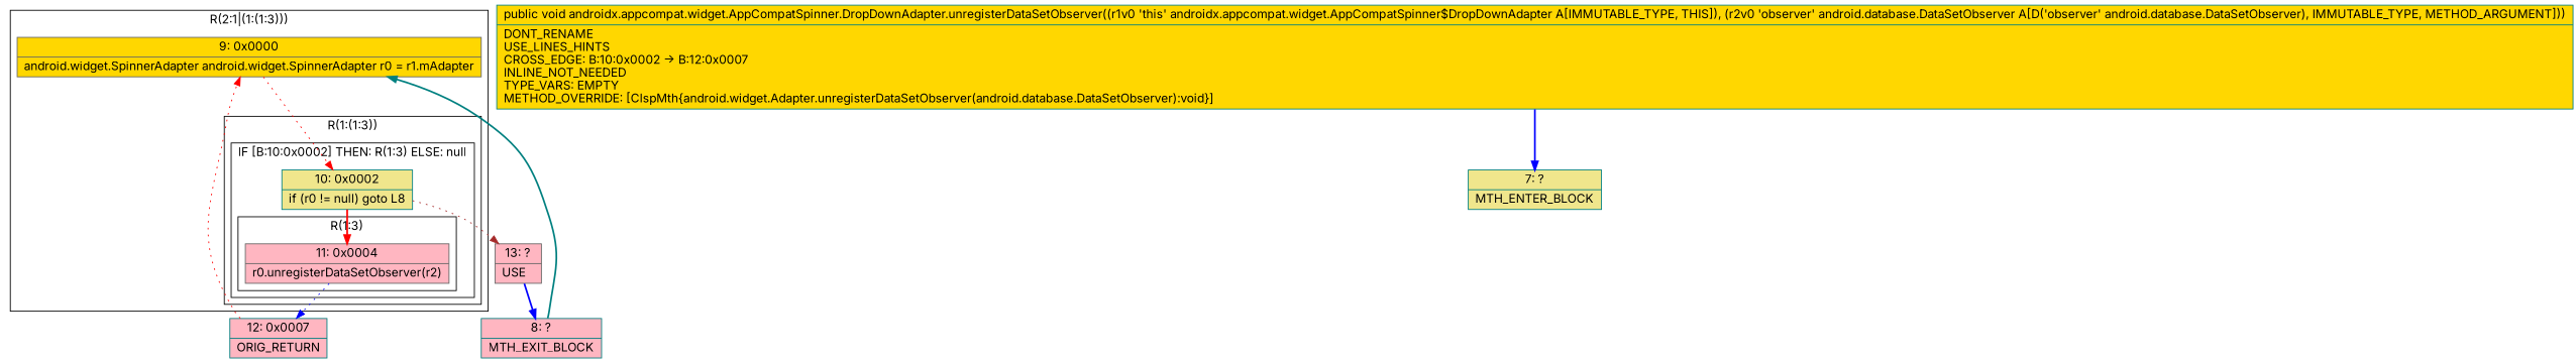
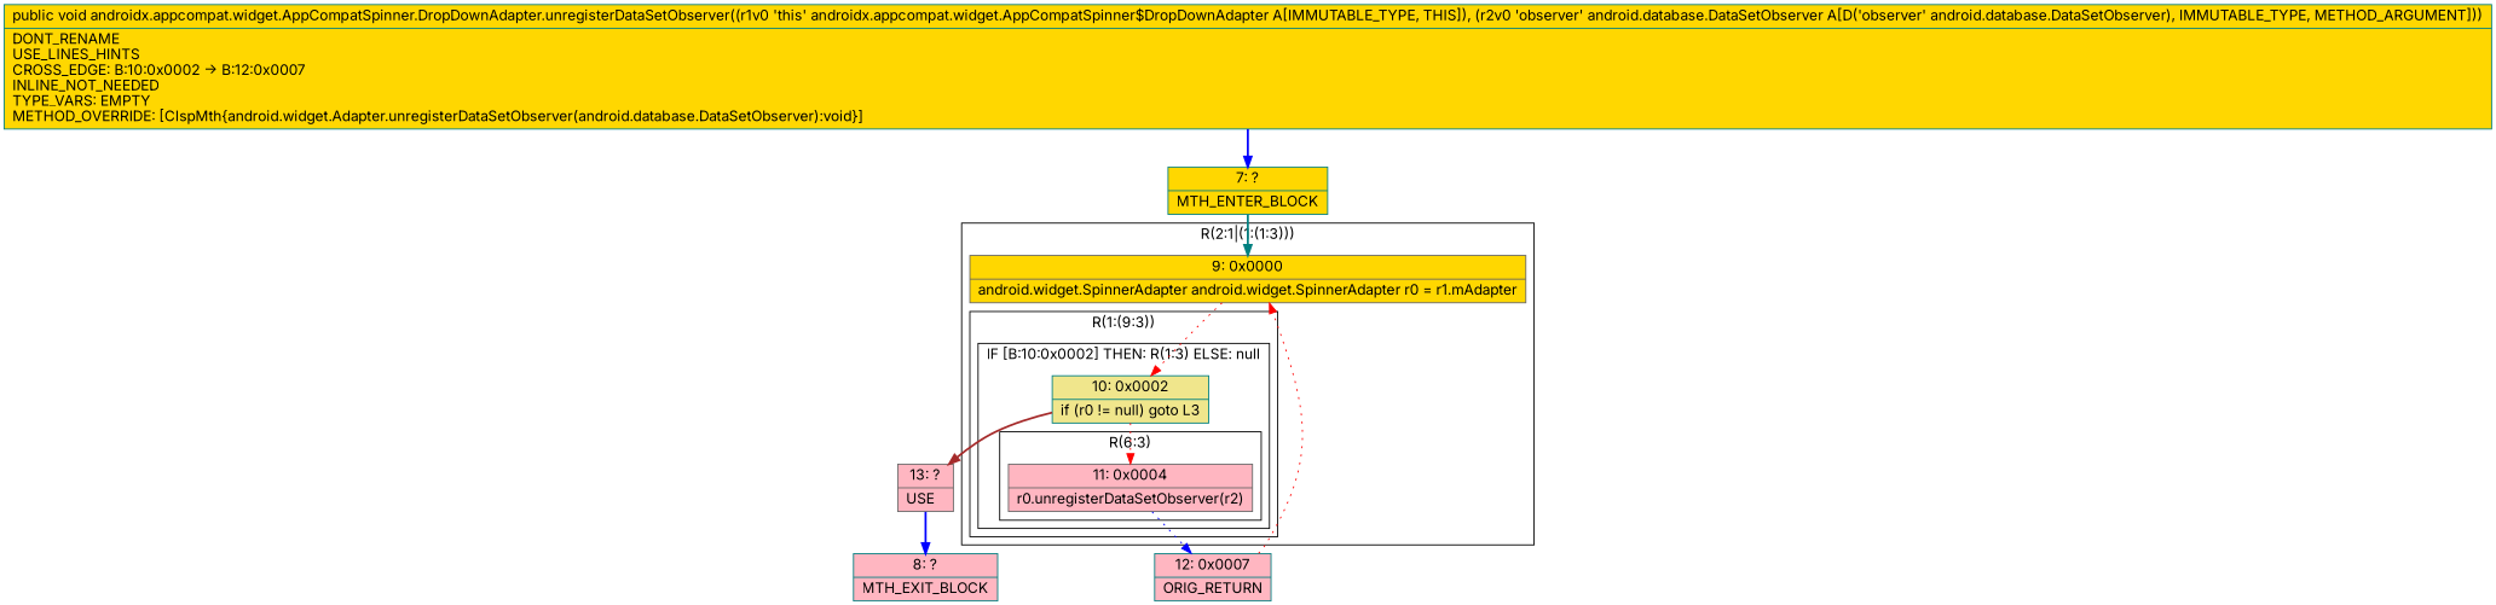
  digraph {
    fontname=Inter
    node [color=teal fillcolor=lightpink fontname=Inter shape=record style=filled]
    edge [color=blue fontname=Inter style=dotted]
    n1 [color=gray40 label="{11\:\ 0x0004|r0.unregisterDataSetObserver(r2)\l}"]
-   n2 [fillcolor=khaki label="{10\:\ 0x0002|if (r0 != null) goto L8\l}"]
+   n2 [fillcolor=khaki label="{10\:\ 0x0002|if (r0 != null) goto L3\l}"]
    n3 [color=gray40 fillcolor=gold label="{9\:\ 0x0000|android.widget.SpinnerAdapter android.widget.SpinnerAdapter r0 = r1.mAdapter\l}"]
    n4 [label="{12\:\ 0x0007|ORIG_RETURN\l}"]
    n5 [color=gray40 label="{13\:\ ?|USE\l}"]
    n6 [label="{8\:\ ?|MTH_EXIT_BLOCK\l}"]
-   n7 [fillcolor=khaki label="{7\:\ ?|MTH_ENTER_BLOCK\l}"]
+   n7 [fillcolor=gold label="{7\:\ ?|MTH_ENTER_BLOCK\l}"]
    n8 [fillcolor=gold label="{public void androidx.appcompat.widget.AppCompatSpinner.DropDownAdapter.unregisterDataSetObserver((r1v0 'this' androidx.appcompat.widget.AppCompatSpinner$DropDownAdapter A[IMMUTABLE_TYPE, THIS]), (r2v0 'observer' android.database.DataSetObserver A[D('observer' android.database.DataSetObserver), IMMUTABLE_TYPE, METHOD_ARGUMENT]))  | DONT_RENAME\lUSE_LINES_HINTS\lCROSS_EDGE: B:10:0x0002 \-\> B:12:0x0007\lINLINE_NOT_NEEDED\lTYPE_VARS: EMPTY\lMETHOD_OVERRIDE: [ClspMth\{android.widget.Adapter.unregisterDataSetObserver(android.database.DataSetObserver):void\}]\l}"]
    subgraph cluster_1 {
      label="R(2:1|(1:(1:3)))"
      n3
      subgraph cluster_2 {
-       label="R(1:(1:3))"
+       label="R(1:(9:3))"
        subgraph cluster_3 {
          label="IF [B:10:0x0002] THEN: R(1:3) ELSE: null"
          n2
          subgraph cluster_4 {
-           label="R(1:3)"
+           label="R(6:3)"
            n1
          }
        }
      }
    }
    n1 -> n4
-   n2 -> n1 [color=red style=bold]
-   n2 -> n5 [color=brown]
+   n2 -> n1 [color=red]
+   n2 -> n5 [color=brown style=bold]
    n3 -> n2 [color=red]
    n4 -> n3 [color=red]
    n5 -> n6 [style=bold]
-   n6 -> n3 [color=teal style=bold]
+   n7 -> n3 [color=teal style=bold]
    n8 -> n7 [style=bold]
  }
